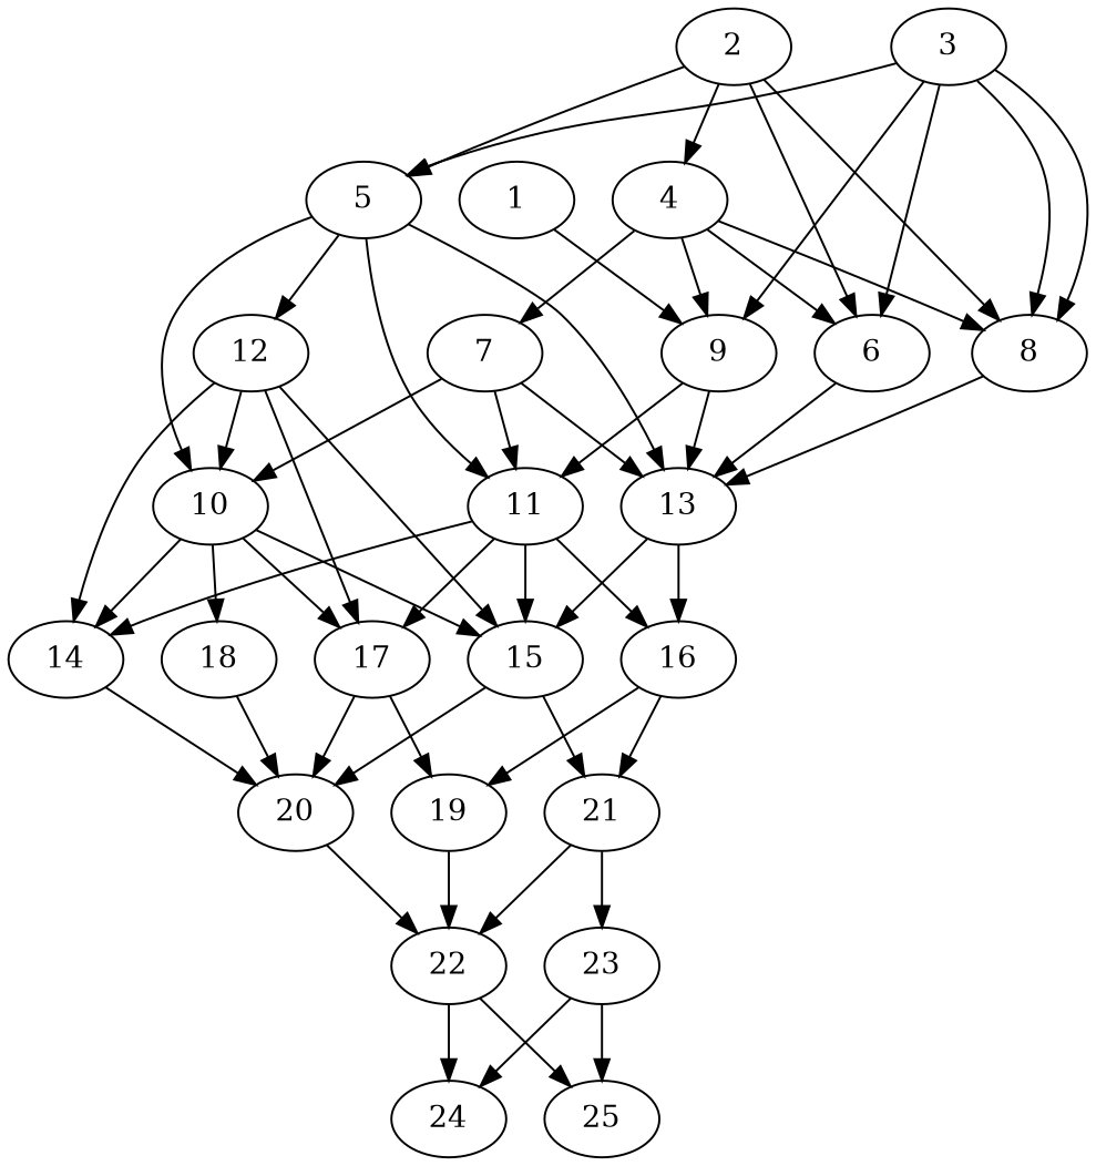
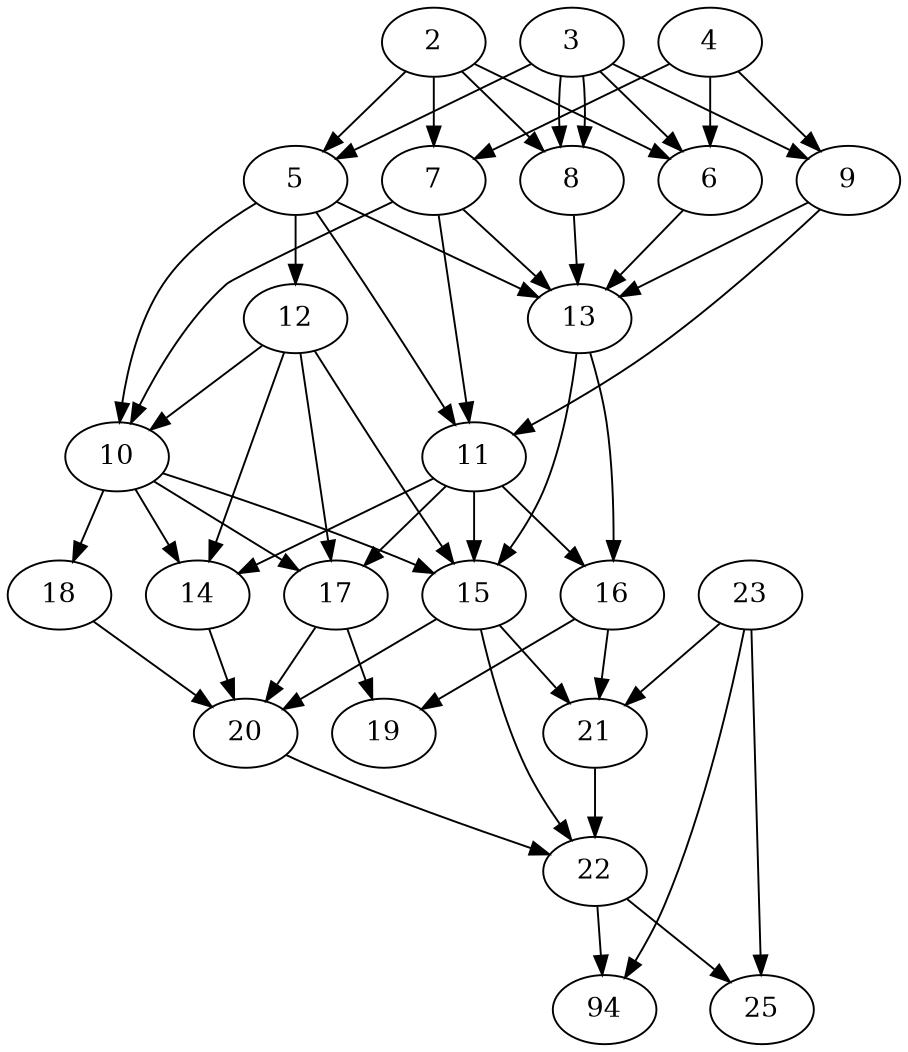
  digraph {
    node [alpha=0.14]
-   1 [alpha=0.08 expect_size=28367872]
    9 [alpha=0.13 expect_size=9785344]
    7 [expect_size=22546432]
    10 [alpha=0.16 expect_size=48642048]
    11 [alpha=0.06 expect_size=15548416]
    13 [alpha=0.19 expect_size=17707008]
    14 [expect_size=40066048]
    15 [alpha=0.04 expect_size=28800000]
    17 [alpha=0.03 expect_size=40892416]
    18 [alpha=0.09 expect_size=25679872]
    16 [expect_size=18103296]
    2 [alpha=0.13 expect_size=20657152]
    5 [alpha=0.15 expect_size=48000000]
    6 [alpha=0.10 expect_size=7260160]
    8 [alpha=0.03 expect_size=22985728]
    12 [alpha=0.09 expect_size=34704384]
    3 [alpha=0.09 expect_size=29536256]
    4 [alpha=0.15 expect_size=15015936]
    20 [alpha=0.05 expect_size=16490496]
    21 [alpha=0.07 expect_size=6675456]
    19 [alpha=0.12 expect_size=31998976]
    22 [alpha=0.16 expect_size=20585472]
    23 [alpha=0.15 expect_size=40875008]
-   24 [alpha=0.18 expect_size=39685120]
+   24 [alpha=0.18 expect_size=39685120 label=94]
    25 [alpha=0.19 expect_size=25544704]
-   1 -> 9
    9 -> 11
    9 -> 13
    7 -> 10
    7 -> 11
    7 -> 13
    10 -> 14
    10 -> 15
    10 -> 17
    10 -> 18
    11 -> 14
    11 -> 15
    11 -> 17
    11 -> 16
    13 -> 15
    13 -> 16
    14 -> 20
    15 -> 20
    15 -> 21
    17 -> 20
    17 -> 19
    18 -> 20
    16 -> 21
    16 -> 19
-   2 -> 4
+   2 -> 7
    2 -> 5
    2 -> 6
    2 -> 8
    5 -> 10
    5 -> 11
    5 -> 13
    5 -> 12
    6 -> 13
    8 -> 13
    12 -> 10
    12 -> 14
    12 -> 15
    12 -> 17
    3 -> 9
    3 -> 5
    3 -> 6
    3 -> 8
    3 -> 8
    4 -> 9
    4 -> 7
    4 -> 6
-   4 -> 8
    20 -> 22
    21 -> 22
-   21 -> 23
-   19 -> 22
+   23 -> 21
+   15 -> 22
    22 -> 24
    22 -> 25
    23 -> 24
    23 -> 25
  }
